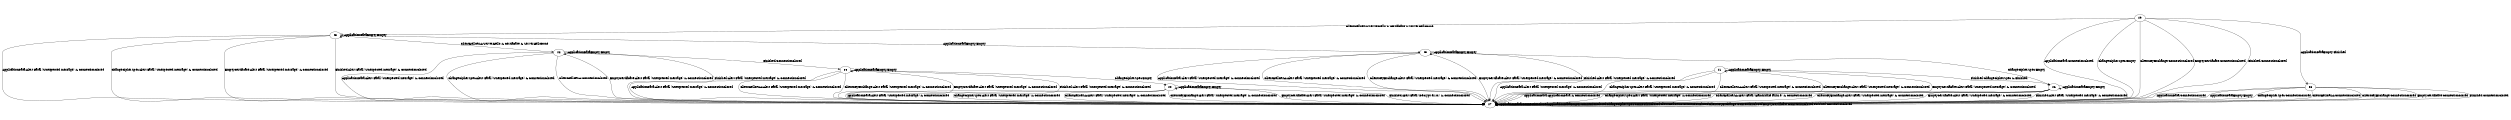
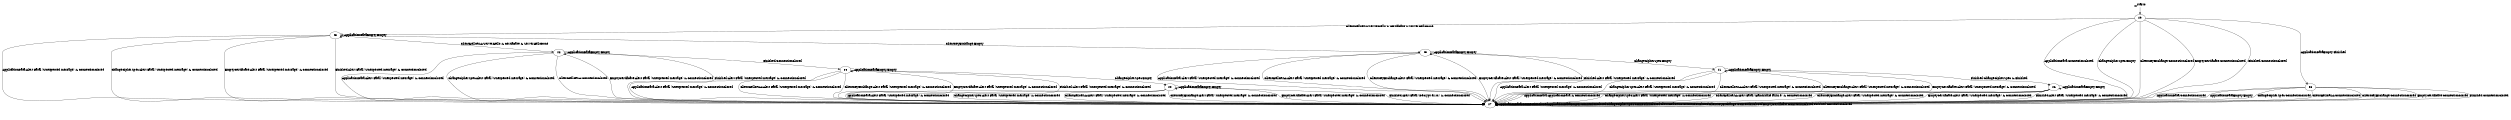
  digraph {
    edge [arrowhead=normal]
    n1 [label=s9]
    n2 [label=s3]
    n3 [label=s7]
    n4 [label=s8]
    n5 [label=s2]
    n6 [label=s5]
    n7 [label=s0]
    n8 [label=s1]
    n9 [label=s6]
    n10 [label=s4]
+   __start0 [height=0 shape=none width=0]
    n1 -> n2 [label="ClientHelloRSA/ServerHello & Certificate & ServerHelloDone"]
    n1 -> n3 [arrowhead=vee label="ApplicationData/ConnectionClosed"]
    n1 -> n3 [arrowhead=vee label="ChangeCipherSpec/Empty"]
    n1 -> n3 [arrowhead=dot label="ClientKeyExchange/ConnectionClosed"]
    n1 -> n3 [arrowhead=dot label="EmptyCertificate/ConnectionClosed"]
    n1 -> n3 [arrowhead=dot label="Finished/ConnectionClosed"]
    n1 -> n4 [arrowhead=vee label="ApplicationDataEmpty/Finished"]
    n2 -> n2 [arrowhead=dot label="ApplicationDataEmpty/Empty"]
    n2 -> n3 [label="ApplicationData/Alert Fatal (Unexpected message) & ConnectionClosed"]
    n2 -> n3 [arrowhead=vee label="ChangeCipherSpec/Alert Fatal (Unexpected message) & ConnectionClosed"]
    n2 -> n3 [arrowhead=dot label="EmptyCertificate/Alert Fatal (Unexpected message) & ConnectionClosed"]
    n2 -> n3 [label="Finished/Alert Fatal (Unexpected message) & ConnectionClosed"]
    n2 -> n5 [arrowhead=vee label="ClientHelloRSA/ServerHello & Certificate & ServerHelloDone"]
-   n2 -> n6 [arrowhead=dot label="ApplicationDataEmpty/Empty"]
+   n2 -> n6 [arrowhead=dot label="ClientKeyExchange/Empty"]
    n3 -> n3 [label="ApplicationData/ConnectionClosed"]
    n3 -> n3 [label="ApplicationDataEmpty/ConnectionClosed"]
    n3 -> n3 [arrowhead=vee label="ChangeCipherSpec/ConnectionClosed"]
    n3 -> n3 [arrowhead=dot label="ClientHelloRSA/ConnectionClosed"]
    n3 -> n3 [arrowhead=vee label="ClientKeyExchange/ConnectionClosed"]
    n3 -> n3 [arrowhead=vee label="EmptyCertificate/ConnectionClosed"]
    n3 -> n3 [label="Finished/ConnectionClosed"]
    n4 -> n3 [arrowhead=dot label="ApplicationData/ConnectionClosed"]
    n4 -> n3 [arrowhead=vee label="ApplicationDataEmpty/Empty"]
    n4 -> n3 [label="ChangeCipherSpec/ConnectionClosed"]
    n4 -> n3 [label="ClientHelloRSA/ConnectionClosed"]
    n4 -> n3 [arrowhead=vee label="ClientKeyExchange/ConnectionClosed"]
    n4 -> n3 [label="EmptyCertificate/ConnectionClosed"]
    n4 -> n3 [arrowhead=dot label="Finished/ConnectionClosed"]
    n5 -> n3 [label="ApplicationData/Alert Fatal (Unexpected message) & ConnectionClosed"]
    n5 -> n3 [arrowhead=dot label="ChangeCipherSpec/Alert Fatal (Unexpected message) & ConnectionClosed"]
    n5 -> n3 [arrowhead=vee label="ClientHelloRSA/ConnectionClosed"]
    n5 -> n3 [arrowhead=dot label="EmptyCertificate/Alert Fatal (Unexpected message) & ConnectionClosed"]
    n5 -> n3 [label="Finished/Alert Fatal (Unexpected message) & ConnectionClosed"]
    n5 -> n5 [label="ApplicationDataEmpty/Empty"]
    n5 -> n10 [label="Finished/ConnectionClosed"]
    n6 -> n3 [arrowhead=vee label="ApplicationData/Alert Fatal (Unexpected message) & ConnectionClosed"]
    n6 -> n3 [label="ClientHelloRSA/Alert Fatal (Unexpected message) & ConnectionClosed"]
    n6 -> n3 [label="ClientKeyExchange/Alert Fatal (Unexpected message) & ConnectionClosed"]
    n6 -> n3 [arrowhead=dot label="EmptyCertificate/Alert Fatal (Unexpected message) & ConnectionClosed"]
    n6 -> n3 [label="Finished/Alert Fatal (Unexpected message) & ConnectionClosed"]
    n6 -> n6 [arrowhead=dot label="ApplicationDataEmpty/Empty"]
-   n6 -> n9 [arrowhead=vee label="ChangeCipherSpec/Empty"]
+   n6 -> n8 [arrowhead=vee label="ChangeCipherSpec/Empty"]
    n7 -> n3 [label="ApplicationData/Alert Fatal (Unexpected message) & ConnectionClosed"]
    n7 -> n3 [arrowhead=dot label="ChangeCipherSpec/Alert Fatal (Unexpected message) & ConnectionClosed"]
    n7 -> n3 [arrowhead=dot label="ClientHelloRSA/Alert Fatal (Unexpected message) & ConnectionClosed"]
    n7 -> n3 [arrowhead=vee label="ClientKeyExchange/Alert Fatal (Unexpected message) & ConnectionClosed"]
    n7 -> n3 [arrowhead=vee label="EmptyCertificate/Alert Fatal (Unexpected message) & ConnectionClosed"]
    n7 -> n3 [arrowhead=dot label="Finished/Alert Fatal (Decrypt error) & ConnectionClosed"]
    n7 -> n7 [label="ApplicationDataEmpty/Empty"]
    n8 -> n3 [label="ApplicationData/Alert Fatal (Unexpected message) & ConnectionClosed"]
    n8 -> n3 [arrowhead=dot label="ChangeCipherSpec/Alert Fatal (Unexpected message) & ConnectionClosed"]
    n8 -> n3 [arrowhead=vee label="ClientHelloRSA/Alert Fatal (Unexpected message) & ConnectionClosed"]
    n8 -> n3 [arrowhead=vee label="ClientKeyExchange/Alert Fatal (Unexpected message) & ConnectionClosed"]
    n8 -> n3 [label="EmptyCertificate/Alert Fatal (Unexpected message) & ConnectionClosed"]
    n8 -> n8 [arrowhead=vee label="ApplicationDataEmpty/Empty"]
    n8 -> n9 [arrowhead=dot label="Finished/ChangeCipherSpec & Finished"]
    n9 -> n3 [label="ApplicationData/ApplicationData & ConnectionClosed"]
    n9 -> n3 [arrowhead=dot label="ChangeCipherSpec/Alert Fatal (Unexpected message) & ConnectionClosed"]
    n9 -> n3 [arrowhead=vee label="ClientHelloRSA/Alert Fatal (Handshake failure) & ConnectionClosed"]
    n9 -> n3 [arrowhead=dot label="ClientKeyExchange/Alert Fatal (Unexpected message) & ConnectionClosed"]
    n9 -> n3 [arrowhead=vee label="EmptyCertificate/Alert Fatal (Unexpected message) & ConnectionClosed"]
    n9 -> n3 [label="Finished/Alert Fatal (Unexpected message) & ConnectionClosed"]
    n9 -> n9 [label="ApplicationDataEmpty/Empty"]
    n10 -> n3 [label="ApplicationData/Alert Fatal (Unexpected message) & ConnectionClosed"]
    n10 -> n3 [arrowhead=dot label="ClientHelloRSA/Alert Fatal (Unexpected message) & ConnectionClosed"]
    n10 -> n3 [label="ClientKeyExchange/Alert Fatal (Unexpected message) & ConnectionClosed"]
    n10 -> n3 [arrowhead=dot label="EmptyCertificate/Alert Fatal (Unexpected message) & ConnectionClosed"]
    n10 -> n3 [label="Finished/Alert Fatal (Unexpected message) & ConnectionClosed"]
    n10 -> n7 [arrowhead=dot label="ChangeCipherSpec/Empty"]
    n10 -> n10 [label="ApplicationDataEmpty/Empty"]
+   __start0 -> n1
  }
